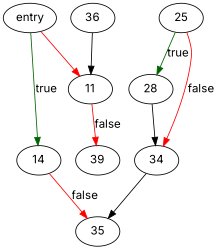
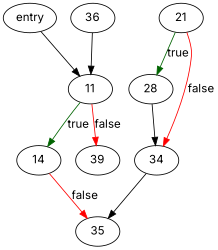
  digraph {
    fontname=Inter
    node [fontname=Inter]
    edge [fontname=Inter]
    n1 [label=entry]
    11
    14
    39
    35
-   25
+   25 [label=21]
    28
    34
    36
-   n1 -> 11 [color=red]
-   n1 -> 14 [color=darkgreen label=true]
+   n1 -> 11
+   11 -> 14 [color=darkgreen label=true]
    11 -> 39 [color=red label=false]
    14 -> 35 [color=red label=false]
    25 -> 28 [color=darkgreen label=true]
    25 -> 34 [color=red label=false]
    28 -> 34
    34 -> 35
    36 -> 11
  }
